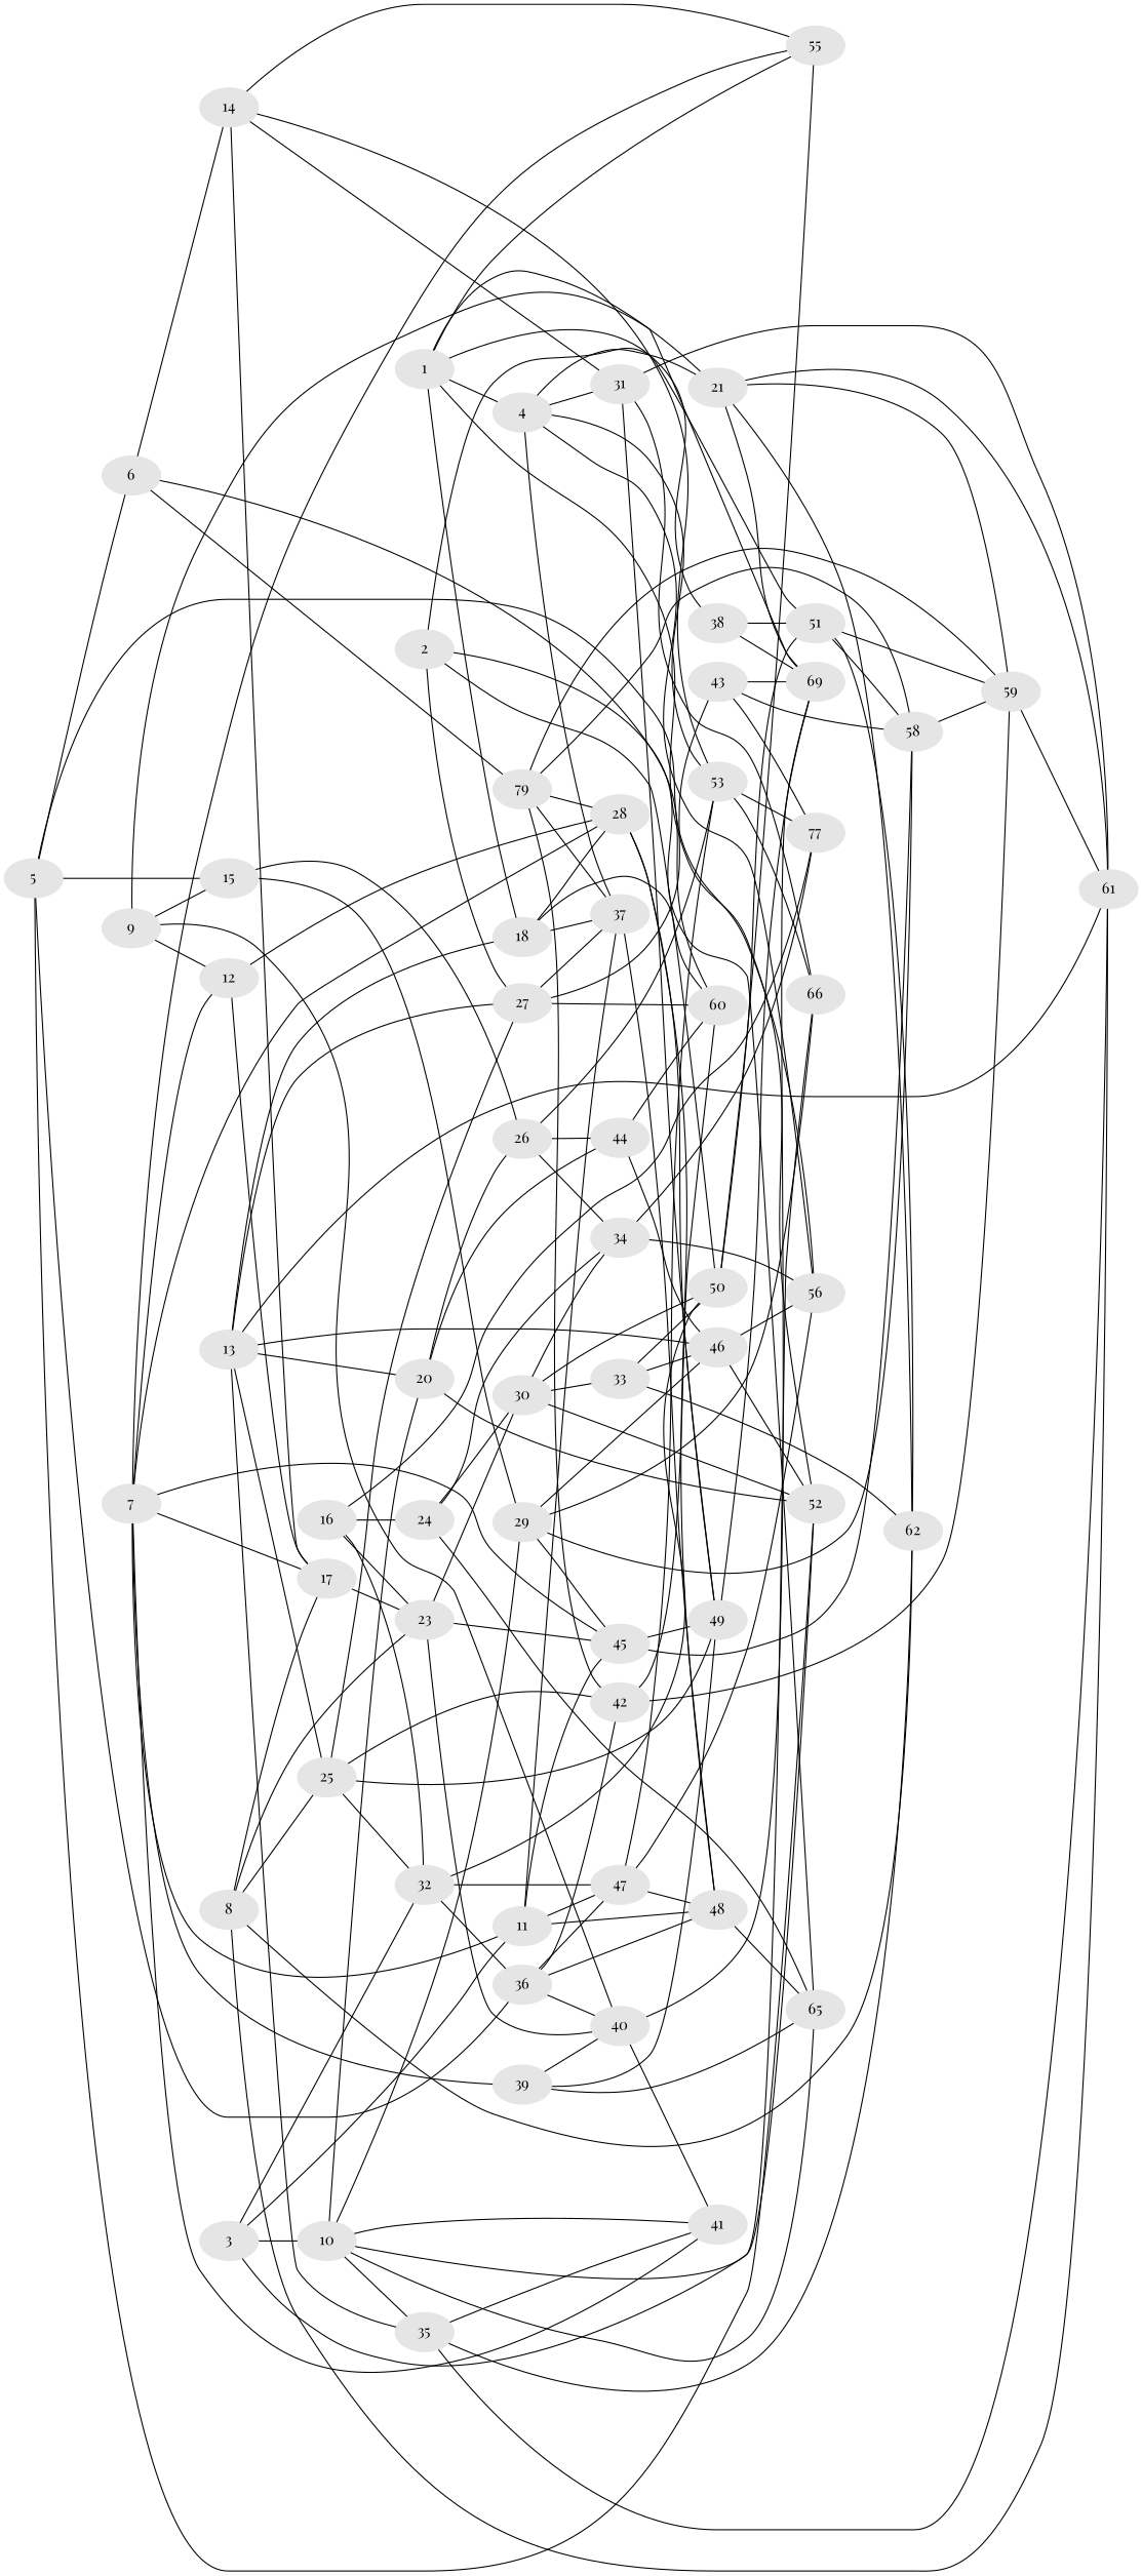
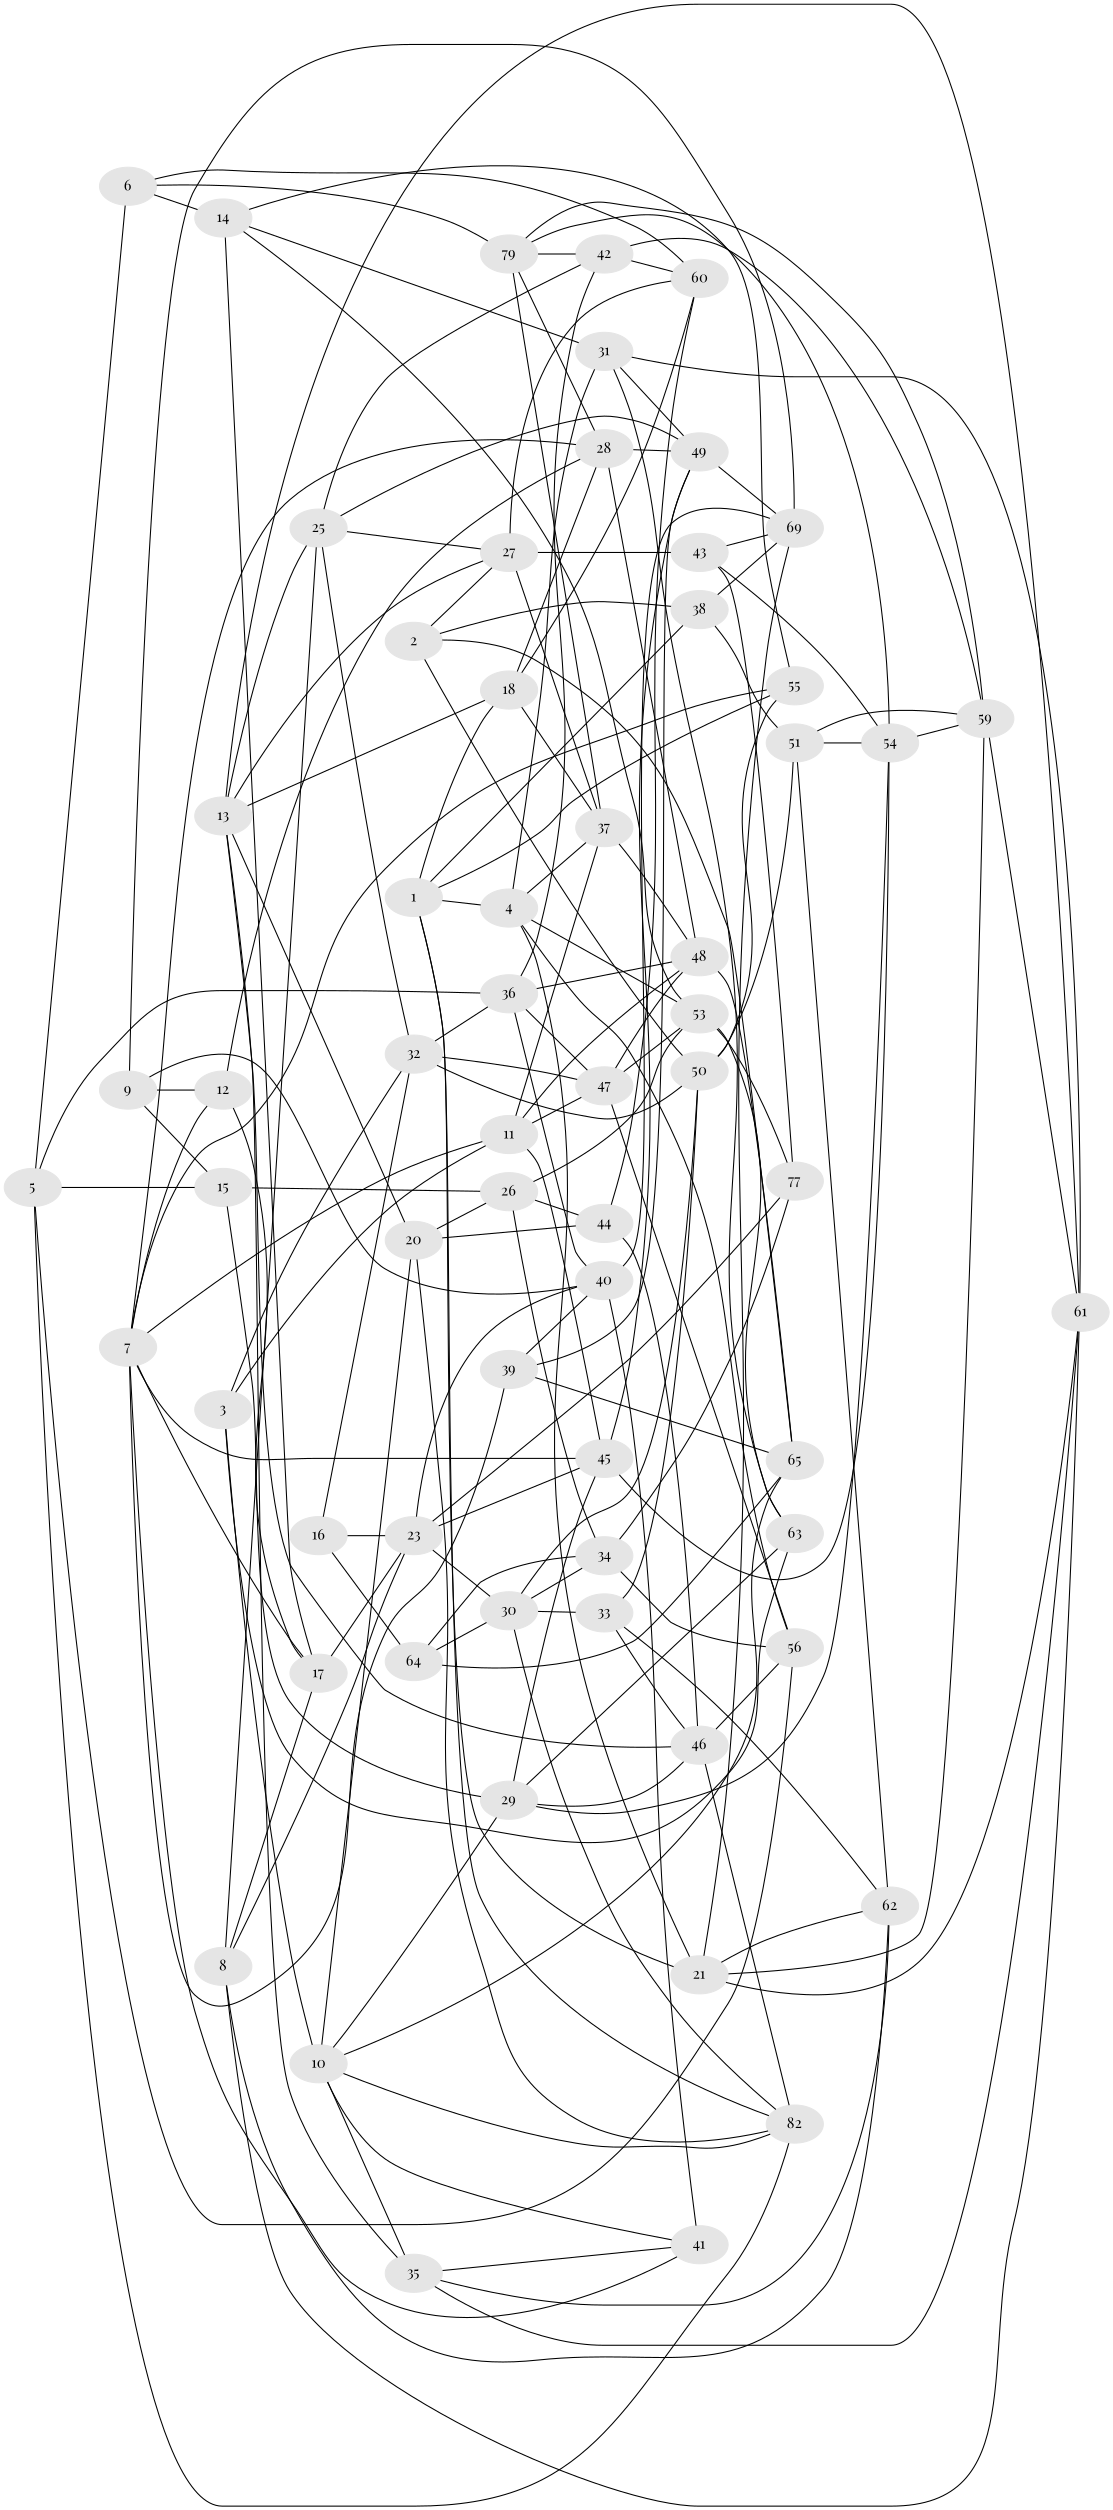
  graph {
    fontname="Playfair Display"
    rankdir=LR
    node [color=gray90 fontname="Playfair Display" style=filled]
    edge [fontname="Playfair Display" weight=1.0]
    1
    4
    18
    21
    38
-   52
+   52 [label=82]
    55
    31
    37
    53
    56
    60
    28
    61
    62
    n16 [label=69]
    59
    51
    2
    27
    50
    65
    43
    3
    10
    11
    32
-   63 [label=66]
+   63
    41
    20
    29
    35
    45
    47
    48
    36
    n37 [label=77]
-   58
+   58 [label=54]
    49
    5
    6
    15
    14
    n44 [label=79]
    26
    40
    42
    17
    7
    12
    39
    23
    8
    25
    30
    9
    44
    46
    13
    34
    16
-   24
+   24 [label=64]
    33
    1 -- 4
    1 -- 18
    1 -- 21
    1 -- 38
    1 -- 52
    1 -- 55
    4 -- 21
    4 -- 31
    4 -- 37
    4 -- 53
    4 -- 56
    18 -- 37
    18 -- 60
    18 -- 28
    21 -- 61
    21 -- 62
    21 -- n16
    21 -- 59
    38 -- n16
    38 -- 51 [weight=2.0]
    31 -- 61
    31 -- 63 [weight=2.0]
    31 -- 49
    37 -- 48
    53 -- 63
    53 -- n37
    28 -- 48
    28 -- 49
    59 -- 61
    51 -- 62
    51 -- 59
    51 -- 58
-   2 -- 51
+   2 -- 38
    2 -- 27
    2 -- 50
    2 -- 65
    27 -- 37
    27 -- 60
    27 -- 43
    50 -- 55
    50 -- 51
    43 -- n16
    43 -- n37
    43 -- 58 [weight=2.0]
    3 -- 10
    3 -- 11
    3 -- 32
    3 -- 63 [weight=2.0]
    10 -- 52
    10 -- 65 [weight=2.0]
    10 -- 41
    10 -- 20
    10 -- 29
    10 -- 35
    11 -- 37
    11 -- 45
    11 -- 47
    11 -- 48
    32 -- 50
    32 -- 47
    32 -- 36
    20 -- 52
    20 -- 26
    20 -- 44 [weight=2.0]
    29 -- 63
    29 -- 45
    29 -- 58
    29 -- 46
    35 -- 61
    35 -- 62
    35 -- 41
    45 -- 58
    45 -- 49
    47 -- 53
    47 -- 56 [weight=2.0]
    47 -- 48
    48 -- 65
    36 -- 47
    36 -- 48
    36 -- 40
    36 -- 42
    58 -- 59
    49 -- n16
    5 -- 52
    5 -- 56
    5 -- 36
    5 -- 6
    5 -- 15 [weight=2.0]
    6 -- 60
    6 -- 14
    6 -- n44
    15 -- 29
    15 -- 26
    14 -- 55 [weight=2.0]
    14 -- 31
    14 -- 53
    14 -- 17
    n44 -- 37
    n44 -- 28
    n44 -- 59
    n44 -- 58
    n44 -- 42
    26 -- 53
    26 -- 44
    26 -- 34 [weight=2.0]
    40 -- n16
    40 -- 41
    42 -- 60 [weight=2.0]
    42 -- 59
    17 -- 23
    7 -- 55
    7 -- 28
    7 -- 11
    7 -- 41
    7 -- 45
    7 -- 17
    7 -- 12
    7 -- 39
    12 -- 28
    12 -- 17
    39 -- 65
    39 -- 49
    39 -- 40
    23 -- 45
    23 -- 40
    23 -- 30
    8 -- 61
    8 -- 62 [weight=2.0]
    8 -- 17
    8 -- 23
    8 -- 25
    25 -- 27
    25 -- 32
    25 -- 49
    25 -- 42
    30 -- 52
    30 -- 50
    30 -- 34
    30 -- 33
    9 -- n16
    9 -- 15 [weight=2.0]
    9 -- 40
    9 -- 12 [weight=2.0]
    44 -- 60
    44 -- 46
    46 -- 52
    46 -- 56
    13 -- 18
    13 -- 61
    13 -- 27
    13 -- 20
    13 -- 35 [weight=2.0]
    13 -- 25
    13 -- 46
    34 -- 56
    34 -- n37
    16 -- 32
-   16 -- n37
+   23 -- n37
    16 -- 23
    16 -- 24
    24 -- 65
    24 -- 30
    24 -- 34
    33 -- 62
    33 -- 50
    33 -- 46
  }
